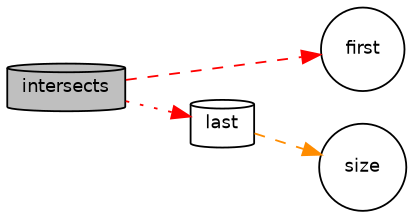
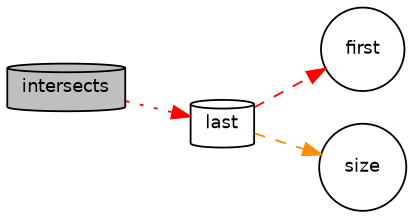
  digraph {
    rankdir=LR
    node [color=black fontname=Helvetica fontsize=10 shape=cylinder]
    edge [color=red fontname=Helvetica fontsize=10 labelfontname=Helvetica labelfontsize=10 style=dashed]
    n1 [fillcolor=grey75 fontcolor=black height=0.2 label=intersects style=filled width=0.4]
    n2 [height=0.2 label=first shape=circle width=0.4]
    n3 [height=0.2 label=last width=0.4]
    n4 [height=0.2 label=size shape=circle width=0.4]
-   n1 -> n2
+   n3 -> n2
    n1 -> n3 [style=dotted]
    n3 -> n4 [color=darkorange]
  }
